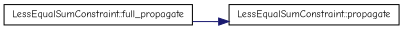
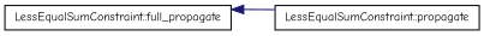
  digraph {
    rankdir=LR
    fontname="Comic Neue"
    node [color=black fillcolor=white fontname="Comic Neue" fontsize=10 shape=record style=filled]
    n1 [fontcolor=black height=0.2 label="LessEqualSumConstraint::full_propagate" width=0.4]
    n2 [height=0.2 label="LessEqualSumConstraint::propagate" width=0.4]
-   n1 -> n2 [color=midnightblue fontname="Comic Neue" fontsize=10 labelfontname=FreeSans labelfontsize=10 style=solid]
+   n2 -> n1 [color=midnightblue fontname="Comic Neue" fontsize=10 labelfontname=FreeSans labelfontsize=10 style=solid]
  }
